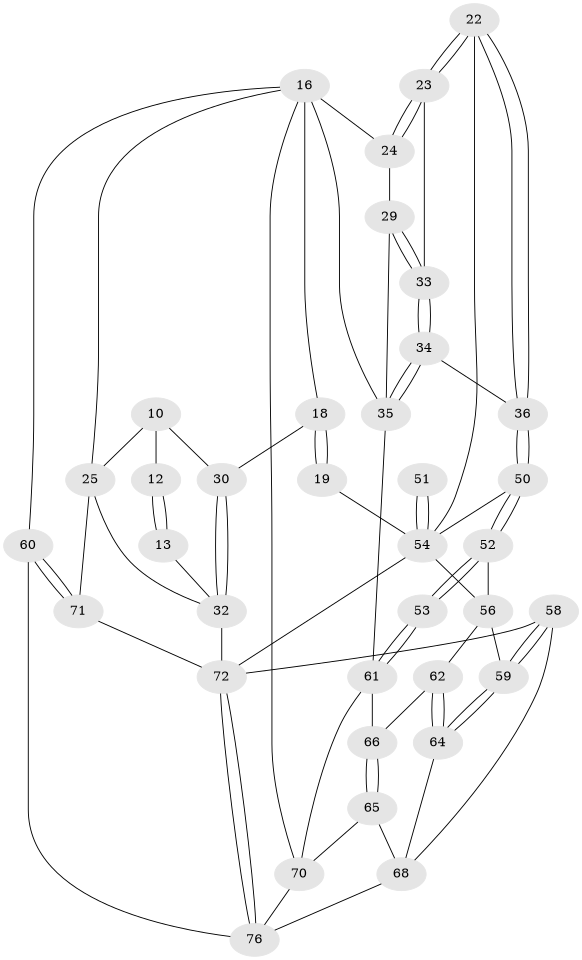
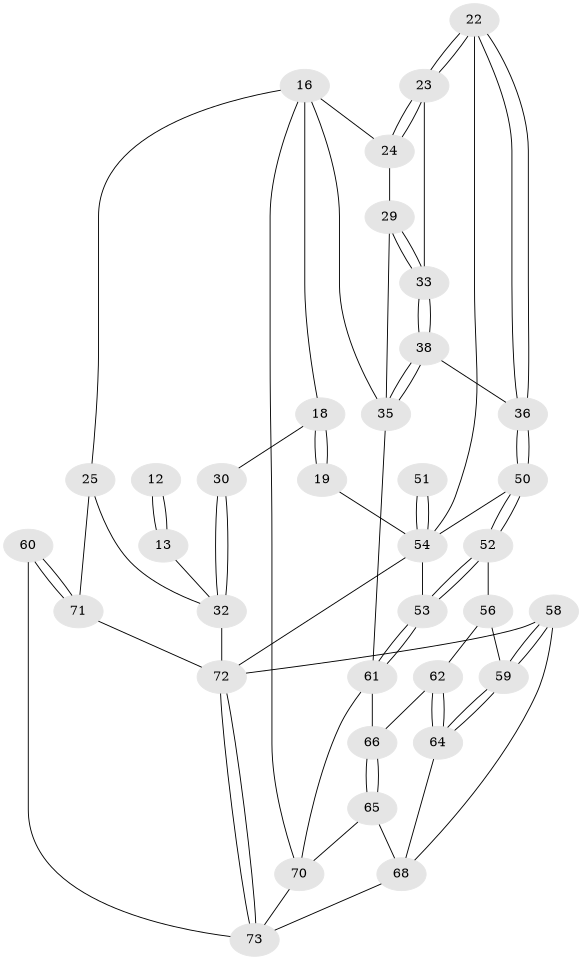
  graph {
    node [color=gray90 style=filled]
-   10 [super="+7"]
    12 [super="+11"]
    25 [super="+9"]
    30 [super="+5"]
    13
    32 [super="+31"]
    71 [super="+40+39"]
    72 [super="+57+37"]
    16 [super="+15"]
    18 [super="+3+17"]
    24
    35 [super="+28+27"]
    60
    70 [super="+46+66"]
    19
    29
    61 [super="+45+47"]
-   73 [super="+69" label=76]
+   73 [super="+69"]
    54 [super="+49+48+38"]
    56 [super="+55"]
    22
    23
    36
    33
    50
-   34
+   34 [label=38]
    n27 [label=66]
    52
    53
    51
    59
    62
    64
    58
    68 [super="+67"]
    65
-   10 -- 12 [weight=2]
-   10 -- 25
-   10 -- 30
    12 -- 13 [weight=2]
    12 -- 13
    25 -- 32
    25 -- 71
    30 -- 32 [weight=2]
    30 -- 32
    13 -- 32
    32 -- 72 [weight=2]
    71 -- 72 [weight=2]
    72 -- 73
    72 -- 73
    16 -- 25
    16 -- 18 [weight=2]
    16 -- 24
    16 -- 35
-   16 -- 60
    16 -- 70
    18 -- 30 [weight=2]
    18 -- 19 [weight=2]
    18 -- 19
    24 -- 29
    35 -- 61 [weight=2]
    60 -- 71 [weight=2]
    60 -- 71
    60 -- 73
    70 -- 73 [weight=2]
    19 -- 54
    29 -- 35
    29 -- 33
    29 -- 33
    61 -- 70 [weight=2]
    61 -- n27
    54 -- 72
-   54 -- 56
+   54 -- 53
    56 -- 59
    56 -- 62
    22 -- 54
    22 -- 23
    22 -- 23
    22 -- 36
    22 -- 36
    23 -- 24
    23 -- 24
    23 -- 33
    36 -- 50
    36 -- 50
    33 -- 34
    33 -- 34
    50 -- 54
    50 -- 52
    50 -- 52
    34 -- 35
    34 -- 35
    34 -- 36
    n27 -- 65
    n27 -- 65
    52 -- 56
    52 -- 53
    52 -- 53
    53 -- 61 [weight=2]
    53 -- 61
    51 -- 54 [weight=3]
    51 -- 54
    59 -- 64
    59 -- 64
    62 -- n27
    62 -- 64
    62 -- 64
    64 -- 68
    58 -- 72
    58 -- 59
    58 -- 59
    58 -- 68
    68 -- 73
    65 -- 70
    65 -- 68
  }
